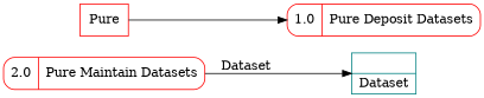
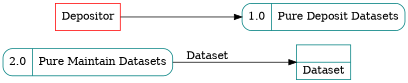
  digraph {
    rankdir=LR
    node [color=teal shape=Mrecord]
    n1 [label="<f0>  |<f1> Dataset " shape=record]
-   n2 [color=red label=Pure shape=box]
-   n3 [color=red label="{<f0> 1.0|<f1> Pure Deposit Datasets }"]
-   n4 [color=red label="{<f0> 2.0|<f1> Pure Maintain Datasets }"]
+   n2 [color=red label=Depositor shape=box]
+   n3 [label="{<f0> 1.0|<f1> Pure Deposit Datasets }"]
+   n4 [label="{<f0> 2.0|<f1> Pure Maintain Datasets }"]
    n2 -> n3
    n4 -> n1 [label=Dataset]
  }
